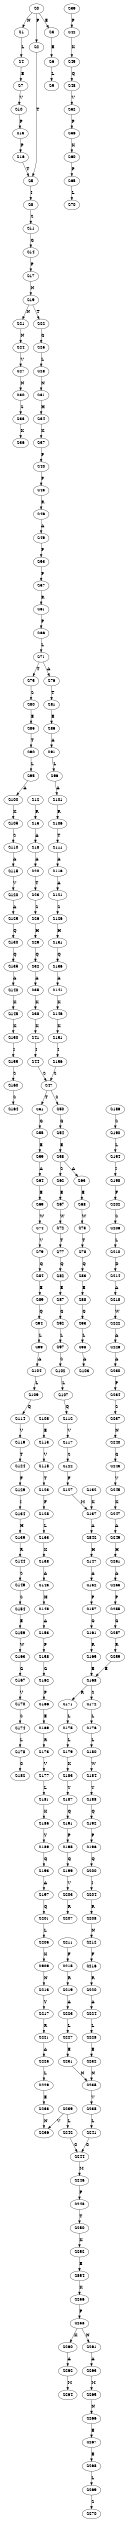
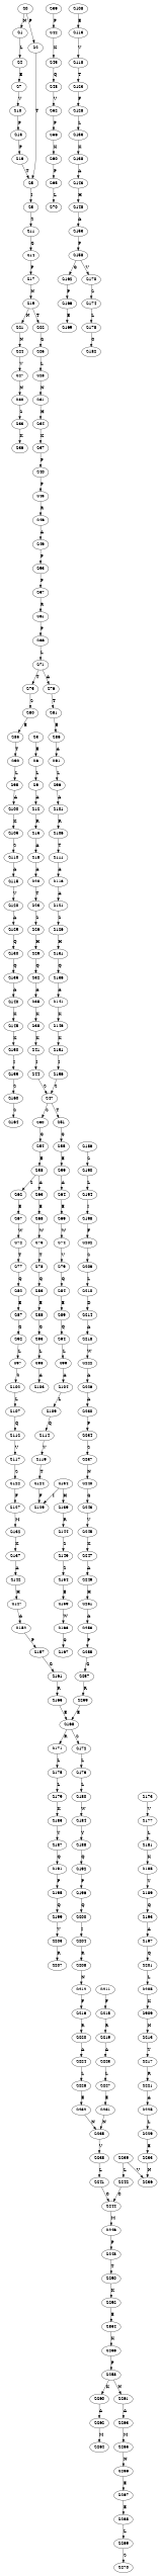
  strict digraph {
    S0
    S1
    S2
    S3
    S4
    S5
    S6
    S7
    S8
    S9
    S10
    S11
    S12
    S13
    S14
    S15
    S16
    S17
    S18
    S19
    S20
    S21
    S22
    S23
    S24
    S25
    S26
    S27
    S28
    S29
    S30
    S31
    S32
    S33
    S34
    S35
    S36
    S37
    S38
    S40
    S41
    S39
    S42
    S43
    S44
    S45
    S46
    S47
    S48
    S49
    S50
    S51
    S52
    S53
    S54
    S55
    S56
    S57
    S58
    S59
    S60
    S61
    S62
    S63
    S64
    S65
    S66
    S67
    S68
    S69
    S70
    S71
    S72
    S73
    S74
    S75
    S76
    S77
    S78
    S79
    S80
    S81
    S82
    S83
    S84
    S85
    S86
    S87
    S88
    S89
    S90
    S91
    S92
    S93
    S94
    S95
    S96
    S97
    S98
    S99
    S100
    S101
    S102
    S103
    S104
    S105
    S106
    S107
    S109
    S110
    S111
    S112
    S108
    S113
    S114
    S115
    S116
    S117
    S118
    S119
    S120
    S121
    S122
    S123
    S124
    S125
    S126
    S127
    S128
    S129
    S130
    S131
    S132
    S133
    S134
    S135
    S136
    S137
    S138
    S139
    S140
    S141
-   S142 [label=S842]
+   S142
    S143
    S144
    S145
    S146
    S147
    S148
    S149
    S150
    S151
    S152
    S153
    S154
    S155
    S156
    S157
    S158
    S159
    S160
    S161
    S162
    S163
    S164
    S165
    S166
    S167
    S168
    S169
    S170
    S171
    S172
    S173
    S174
    S175
    S176
    S177
    S178
    S179
    S180
    S181
    S182
    S183
    S184
    S185
    S187
    S188
    S189
    S186
    S190
    S191
    S192
    S193
    S194
    S195
    S196
    S197
    S198
    S199
    S200
    S201
    S202
    S203
    S204
    S205
    S206
    S207
    S208
    n210 [label=S909]
    S210
    S212
    S213
    S214
    S211
    S215
    S216
    S217
    S218
    S219
    S220
    S221
    S222
    S223
    S224
    S225
    S226
    S227
    S228
    S229
    S230
    S231
    S232
    S233
    S234
    S235
    S236
    S237
    S238
    S240
    S241
    S239
    S242
    S243
    S244
    S245
    S246
    S247
    S248
    S249
    S250
    S251
    S252
    S253
    n255 [label=S854]
    S255
    S256
    S257
    S258
    S259
    S260
    S261
    S262
    S263
    S264
    S265
    S266
    S267
    S268
    S269
    S270
    S0 -> S1 [label=N]
    S0 -> S2 [label=P]
-   S0 -> S3 [label=E]
    S1 -> S4 [label=L]
    S2 -> S5 [label=T]
    S3 -> S6 [label=E]
    S4 -> S7 [label=E]
    S5 -> S8 [label=I]
    S6 -> S9 [label=L]
    S7 -> S10 [label=V]
    S8 -> S11 [label=S]
+   S9 -> S12 [label=A]
    S10 -> S13 [label=P]
    S11 -> S14 [label=G]
    S12 -> S15 [label=R]
    S13 -> S16 [label=P]
    S14 -> S17 [label=P]
    S15 -> S18 [label=A]
    S16 -> S5 [label=T]
    S17 -> S19 [label=N]
    S18 -> S20 [label=A]
    S19 -> S21 [label=N]
    S19 -> S22 [label=T]
    S20 -> S23 [label=T]
    S21 -> S24 [label=N]
    S22 -> S25 [label=G]
    S23 -> S26 [label=S]
    S24 -> S27 [label=V]
    S25 -> S28 [label=L]
    S26 -> S29 [label=H]
    S27 -> S30 [label=N]
    S28 -> S31 [label=N]
    S29 -> S32 [label=Q]
    S30 -> S33 [label=S]
    S31 -> S34 [label=H]
    S32 -> S35 [label=A]
    S33 -> S36 [label=K]
    S34 -> S37 [label=K]
    S35 -> S38 [label=K]
    S37 -> S40 [label=P]
    S38 -> S41 [label=K]
    S40 -> S43 [label=P]
    S41 -> S44 [label=I]
    S39 -> S42 [label=P]
    S42 -> S45 [label=K]
    S43 -> S46 [label=R]
    S44 -> S47 [label=S]
    S45 -> S48 [label=Q]
    S46 -> S49 [label=A]
    S47 -> S50 [label=S]
    S47 -> S51 [label=T]
    S48 -> S52 [label=V]
    S49 -> S53 [label=P]
    S50 -> S54 [label=G]
    S51 -> S55 [label=G]
    S52 -> S56 [label=P]
    S53 -> S57 [label=P]
    S54 -> S58 [label=E]
    S55 -> S59 [label=E]
    S56 -> S60 [label=K]
    S57 -> S61 [label=R]
    S58 -> S62 [label=S]
    S58 -> S63 [label=A]
    S59 -> S64 [label=A]
    S60 -> S65 [label=P]
    S61 -> S66 [label=P]
    S62 -> S67 [label=E]
    S63 -> S68 [label=E]
    S64 -> S69 [label=E]
    S65 -> S70 [label=L]
    S66 -> S71 [label=L]
    S67 -> S72 [label=W]
    S68 -> S73 [label=W]
    S69 -> S74 [label=W]
    S71 -> S75 [label=T]
    S71 -> S76 [label=A]
    S72 -> S77 [label=T]
    S73 -> S78 [label=T]
    S74 -> S79 [label=V]
    S75 -> S80 [label=S]
    S76 -> S81 [label=T]
    S77 -> S82 [label=Q]
    S78 -> S83 [label=Q]
    S79 -> S84 [label=Q]
    S80 -> S85 [label=E]
    S81 -> S86 [label=E]
    S82 -> S87 [label=E]
    S83 -> S88 [label=E]
    S84 -> S89 [label=E]
    S85 -> S90 [label=T]
    S86 -> S91 [label=A]
    S87 -> S92 [label=G]
    S88 -> S93 [label=G]
    S89 -> S94 [label=Q]
    S90 -> S95 [label=L]
    S91 -> S96 [label=L]
    S92 -> S97 [label=L]
    S93 -> S98 [label=L]
    S94 -> S99 [label=L]
    S95 -> S100 [label=A]
    S96 -> S101 [label=A]
    S97 -> S102 [label=S]
    S98 -> S103 [label=A]
    S99 -> S104 [label=A]
    S100 -> S105 [label=K]
    S101 -> S106 [label=R]
    S102 -> S107 [label=L]
    S104 -> S109 [label=L]
    S105 -> S110 [label=S]
    S106 -> S111 [label=T]
    S107 -> S112 [label=Q]
    S109 -> S114 [label=Q]
    S110 -> S115 [label=A]
    S111 -> S116 [label=A]
    S112 -> S117 [label=V]
    S108 -> S113 [label=E]
    S113 -> S118 [label=V]
    S114 -> S119 [label=V]
    S115 -> S120 [label=V]
    S116 -> S121 [label=A]
    S117 -> S122 [label=S]
    S118 -> S123 [label=T]
    S119 -> S124 [label=T]
    S120 -> S125 [label=A]
    S121 -> S126 [label=S]
    S122 -> S127 [label=F]
    S123 -> S128 [label=F]
    S124 -> S129 [label=F]
    S125 -> S130 [label=Q]
    S126 -> S131 [label=H]
-   S127 -> S137 [label=M]
+   S127 -> S132 [label=M]
    S128 -> S133 [label=L]
-   S129 -> S134 [label=I]
+   S134 -> S129 [label=I]
    S130 -> S135 [label=Q]
    S131 -> S136 [label=Q]
    S132 -> S137 [label=K]
    S133 -> S138 [label=K]
    S134 -> S139 [label=H]
    S135 -> S140 [label=A]
    S136 -> S141 [label=A]
    S137 -> S142 [label=A]
    S138 -> S143 [label=A]
    S139 -> S144 [label=R]
    S140 -> S145 [label=K]
    S141 -> S146 [label=K]
    S142 -> S147 [label=H]
    S143 -> S148 [label=H]
    S144 -> S149 [label=S]
    S145 -> S150 [label=K]
    S146 -> S151 [label=K]
    S147 -> S152 [label=A]
    S148 -> S153 [label=A]
    S149 -> S154 [label=S]
    S150 -> S155 [label=I]
    S151 -> S156 [label=I]
    S152 -> S157 [label=P]
    S153 -> S158 [label=P]
    S154 -> S159 [label=E]
    S155 -> S160 [label=S]
    S156 -> S47 [label=S]
    S157 -> S161 [label=G]
    S158 -> S162 [label=G]
    S159 -> S163 [label=W]
    S160 -> S164 [label=S]
    S161 -> S165 [label=R]
    S162 -> S166 [label=P]
    S163 -> S167 [label=G]
    S165 -> S168 [label=E]
    S166 -> S169 [label=E]
-   S167 -> S170 [label=V]
+   S158 -> S170 [label=V]
    S168 -> S171 [label=R]
    S168 -> S172 [label=S]
-   S169 -> S173 [label=R]
    S170 -> S174 [label=S]
    S171 -> S175 [label=L]
    S172 -> S176 [label=L]
    S173 -> S177 [label=V]
    S174 -> S178 [label=L]
    S175 -> S179 [label=L]
    S176 -> S180 [label=L]
    S177 -> S181 [label=L]
    S178 -> S182 [label=C]
    S179 -> S183 [label=K]
    S180 -> S184 [label=W]
    S181 -> S185 [label=K]
    S183 -> S187 [label=Y]
    S184 -> S188 [label=Y]
    S185 -> S189 [label=Y]
    S187 -> S191 [label=Q]
    S188 -> S192 [label=Q]
    S189 -> S193 [label=Q]
    S186 -> S190 [label=S]
    S190 -> S194 [label=L]
    S191 -> S195 [label=P]
    S192 -> S196 [label=P]
    S193 -> S197 [label=A]
    S194 -> S198 [label=I]
    S195 -> S199 [label=Q]
    S196 -> S200 [label=Q]
    S197 -> S201 [label=Q]
    S198 -> S202 [label=F]
    S199 -> S203 [label=V]
    S200 -> S204 [label=I]
    S201 -> S205 [label=L]
    S202 -> S206 [label=S]
    S203 -> S207 [label=R]
    S204 -> S208 [label=R]
    S205 -> n210 [label=K]
    S206 -> S210 [label=L]
    S208 -> S212 [label=N]
    n210 -> S213 [label=N]
    S210 -> S214 [label=D]
    S212 -> S216 [label=F]
    S213 -> S217 [label=Y]
    S214 -> S218 [label=A]
    S211 -> S215 [label=F]
    S215 -> S219 [label=R]
    S216 -> S220 [label=R]
    S217 -> S221 [label=R]
    S218 -> S222 [label=W]
    S219 -> S223 [label=A]
    S220 -> S224 [label=A]
    S221 -> S225 [label=A]
    S222 -> S226 [label=A]
    S223 -> S227 [label=L]
    S224 -> S228 [label=L]
    S225 -> S229 [label=L]
    S226 -> S230 [label=A]
    S227 -> S231 [label=E]
    S228 -> S232 [label=E]
    S229 -> S233 [label=E]
    S230 -> S234 [label=P]
    S231 -> S235 [label=N]
    S232 -> S235 [label=N]
    S233 -> S236 [label=N]
    S234 -> S237 [label=S]
    S235 -> S238 [label=V]
    S237 -> S240 [label=N]
    S238 -> S241 [label=L]
    S240 -> S243 [label=G]
    S241 -> S244 [label=C]
    S239 -> S236 [label=V]
    S239 -> S242 [label=L]
    S242 -> S244 [label=C]
    S243 -> S245 [label=V]
    S244 -> S246 [label=M]
    S245 -> S247 [label=K]
    S246 -> S248 [label=P]
    S247 -> S249 [label=A]
    S248 -> S250 [label=T]
    S249 -> S251 [label=H]
    S250 -> S252 [label=K]
    S251 -> S253 [label=A]
    S252 -> n255 [label=E]
    S253 -> S255 [label=P]
    n255 -> S256 [label=K]
    S255 -> S257 [label=G]
    S256 -> S258 [label=P]
    S257 -> S259 [label=R]
    S258 -> S260 [label=K]
    S258 -> S261 [label=N]
    S259 -> S168 [label=E]
    S260 -> S262 [label=A]
    S261 -> S263 [label=A]
    S262 -> S264 [label=M]
    S263 -> S265 [label=M]
    S265 -> S266 [label=N]
    S266 -> S267 [label=E]
    S267 -> S268 [label=E]
    S268 -> S269 [label=L]
    S269 -> S270 [label=S]
  }
